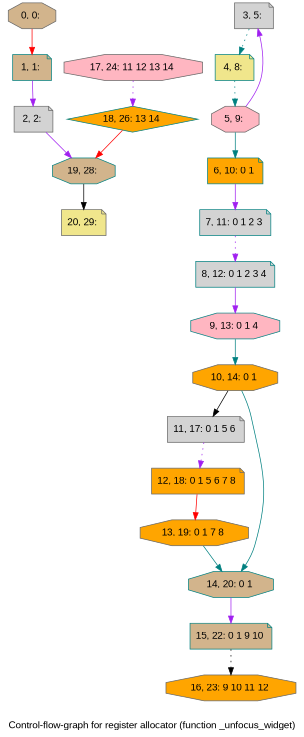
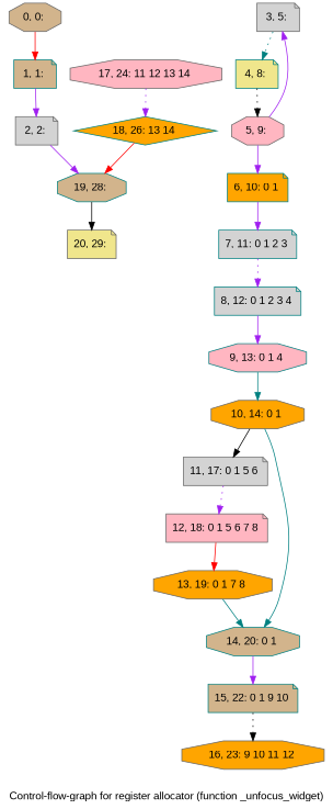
  digraph {
    fontname="Liberation Sans"
    label="Control-flow-graph for register allocator (function _unfocus_widget)"
    node [color=gray40 fillcolor=tan fontname="Liberation Sans" shape=note style=filled]
    edge [color=purple fontname="Liberation Sans" style=solid]
    n1 [label="0, 0: " shape=octagon]
    n2 [color=teal label="1, 1: "]
    n3 [fillcolor=lightgrey label="2, 2: "]
    n4 [color=teal label="19, 28: " shape=octagon]
    n5 [fillcolor=lightgrey label="3, 5: "]
    n6 [color=teal fillcolor=khaki label="4, 8: "]
    n7 [fillcolor=khaki label="20, 29: "]
    n8 [fillcolor=lightpink label="5, 9: " shape=octagon]
    n9 [color=teal fillcolor=orange label="6, 10: 0 1 "]
    n10 [color=teal fillcolor=lightgrey label="7, 11: 0 1 2 3 "]
    n11 [color=teal fillcolor=lightgrey label="8, 12: 0 1 2 3 4 "]
    n12 [color=teal fillcolor=lightpink label="9, 13: 0 1 4 " shape=octagon]
    n13 [fillcolor=orange label="10, 14: 0 1 " shape=octagon]
    n14 [fillcolor=lightgrey label="11, 17: 0 1 5 6 "]
    n15 [color=teal label="14, 20: 0 1 " shape=octagon]
-   n16 [fillcolor=orange label="12, 18: 0 1 5 6 7 8 "]
+   n16 [fillcolor=lightpink label="12, 18: 0 1 5 6 7 8 "]
    n17 [color=teal label="15, 22: 0 1 9 10 "]
    n18 [fillcolor=orange label="13, 19: 0 1 7 8 " shape=octagon]
    n19 [fillcolor=orange label="16, 23: 9 10 11 12 " shape=octagon]
    n20 [fillcolor=lightpink label="17, 24: 11 12 13 14 " shape=octagon]
    n21 [color=teal fillcolor=orange label="18, 26: 13 14 " shape=diamond]
    n1 -> n2 [color=red]
    n2 -> n3
    n3 -> n4
    n4 -> n7 [color=black]
    n5 -> n6 [color=teal style=dotted]
-   n6 -> n8 [color=teal style=dotted]
+   n6 -> n8 [color=black style=dotted]
    n8 -> n5
-   n8 -> n9 [color=teal]
+   n8 -> n9
    n9 -> n10
    n10 -> n11 [style=dotted]
    n11 -> n12
    n12 -> n13 [color=teal]
    n13 -> n14 [color=black]
    n13 -> n15 [color=teal]
    n14 -> n16 [style=dotted]
    n15 -> n17
    n16 -> n18 [color=red]
    n17 -> n19 [color=black style=dotted]
    n18 -> n15 [color=teal]
    n20 -> n21 [style=dotted]
    n21 -> n4 [color=red]
  }
